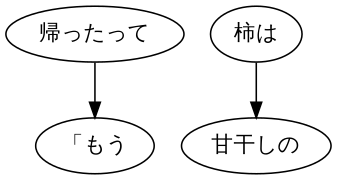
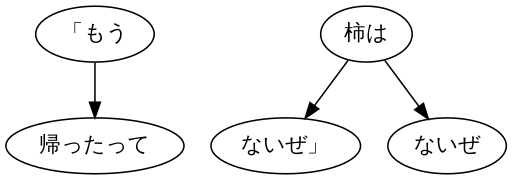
  digraph {
    n1 [label="「もう"]
    n2 [label="帰ったって"]
-   n4 [label="甘干しの"]
+   n3 [label="ないぜ」"]
+   n4 [label="ないぜ"]
    n5 [label="柿は"]
-   n2 -> n1
+   n1 -> n2
+   n5 -> n3
    n5 -> n4
  }
